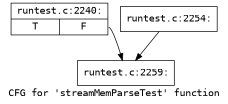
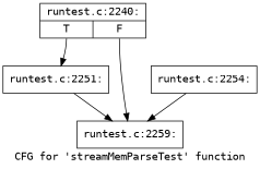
  digraph {
    fontname="DejaVu Sans Mono"
    label="CFG for 'streamMemParseTest' function"
    node [fontname="DejaVu Sans Mono" shape=record]
    edge [fontname="DejaVu Sans Mono"]
    n1 [label="{runtest.c:2240:|{<s0>T|<s1>F}}"]
+   n2 [label="{runtest.c:2251:}"]
    n3 [label="{runtest.c:2259:}"]
    n4 [label="{runtest.c:2254:}"]
+   n1 -> n2 [tailport=s0]
    n1 -> n3 [tailport=s1]
+   n2 -> n3
    n4 -> n3
  }
